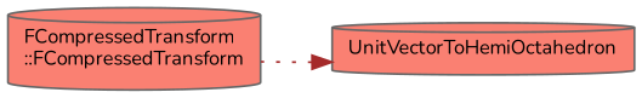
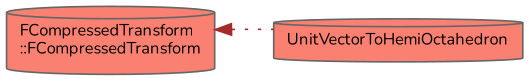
  digraph {
    rankdir=RL
    fontname=Nunito
    node [fillcolor=salmon fontname=Nunito fontsize=10 shape=cylinder style=filled]
    n1 [color=gray40 fontcolor=black height=0.2 label=UnitVectorToHemiOctahedron width=0.4]
    n2 [color=grey40 height=0.2 label="FCompressedTransform\l::FCompressedTransform" width=0.4]
-   n1 -> n2 [color=brown dir=back fontname=Nunito fontsize=10 labelfontname=Helvetica labelfontsize=10 style=dotted]
+   n2 -> n1 [color=brown dir=back fontname=Nunito fontsize=10 labelfontname=Helvetica labelfontsize=10 style=dotted]
  }
